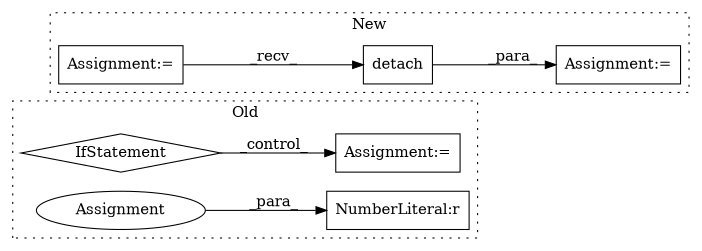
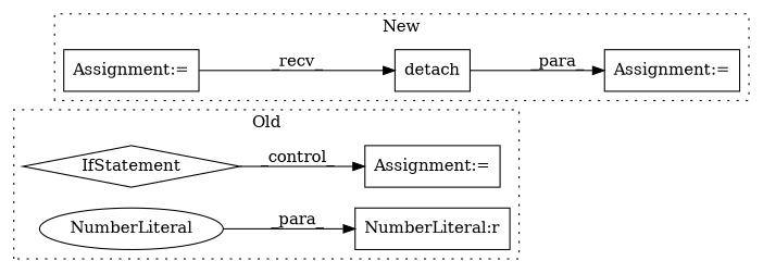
  digraph {
    rankdir=LR
    node [a=7 l=1 shape=box]
    n1 [a=25 l="4,2" label=IfStatement s="7791,7847" shape=diamond]
    n2 [label="Assignment:=" s=7865]
    n3 [a=27 l=3 label="NumberLiteral:r" s=7816]
-   n4 [a=34 label=Assignment s=7819 shape=ellipse]
+   n4 [a=34 label=NumberLiteral s=7819 shape=ellipse]
    n5 [a=32 l=8 label=detach s=7197]
    n6 [label="Assignment:=" s=7173]
    n7 [label="Assignment:=" s=7108]
    subgraph cluster_1 {
      label=Old
      style=dotted
      n1
      n2
      n3
      n4
    }
    subgraph cluster_2 {
      label=New
      style=dotted
      n5
      n6
      n7
    }
    n1 -> n2 [label=_control_]
    n4 -> n3 [label=_para_]
    n5 -> n6 [label=_para_]
    n7 -> n5 [label=_recv_]
  }
